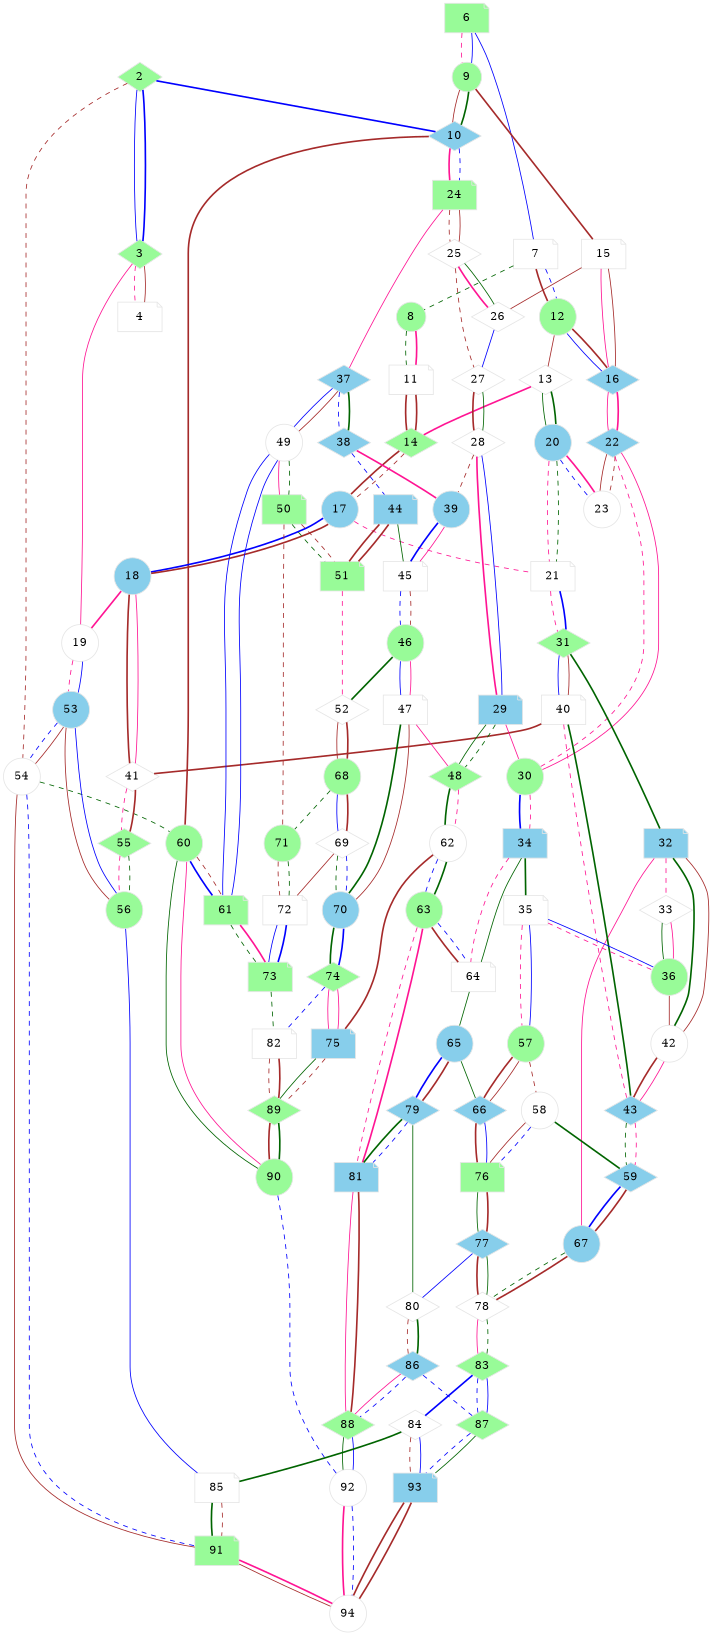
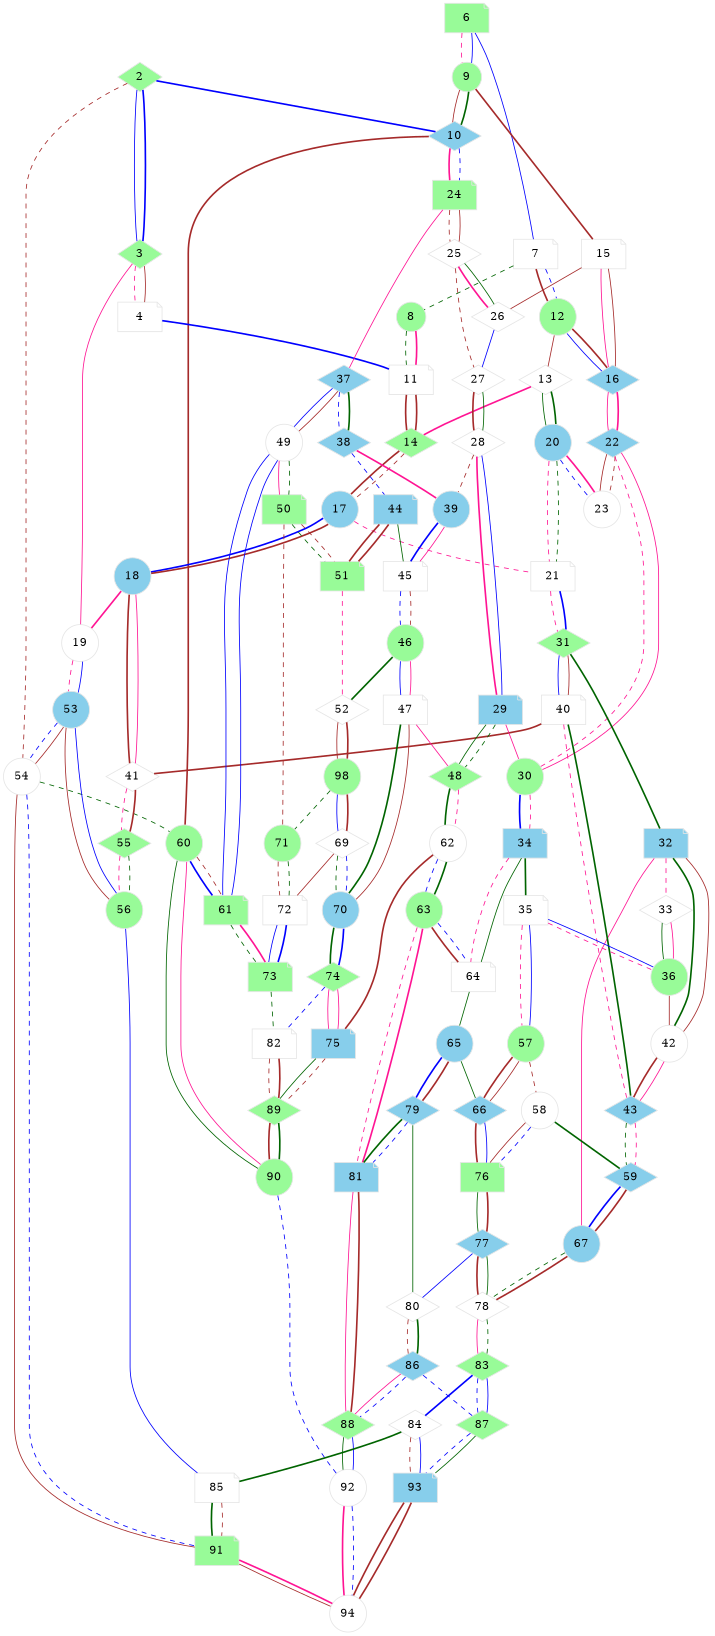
  graph {
    node [color=gray90 fillcolor=white shape=diamond style=filled]
    edge [color=brown style=solid]
    2 [fillcolor=palegreen]
    3 [fillcolor=palegreen]
    10 [fillcolor=skyblue]
    54 [shape=circle]
    6 [fillcolor=palegreen shape=note]
    7 [shape=note]
    9 [fillcolor=palegreen shape=circle]
    4 [shape=note]
    19 [shape=circle]
    24 [fillcolor=palegreen shape=note]
    60 [fillcolor=palegreen shape=circle]
    91 [fillcolor=palegreen shape=note]
    11 [shape=note]
    53 [fillcolor=skyblue shape=circle]
    14 [fillcolor=palegreen]
    8 [fillcolor=palegreen shape=circle]
    12 [fillcolor=palegreen shape=circle]
    15 [shape=note]
    13
    16 [fillcolor=skyblue]
    26
    25
    37 [fillcolor=skyblue]
    61 [fillcolor=palegreen shape=note]
    90 [fillcolor=palegreen shape=circle]
    17 [fillcolor=skyblue shape=circle]
    20 [fillcolor=skyblue shape=circle]
    22 [fillcolor=skyblue]
    21 [shape=note]
    23 [shape=circle]
    18 [fillcolor=skyblue shape=circle]
    27
    30 [fillcolor=palegreen shape=circle]
    41
    31 [fillcolor=palegreen]
    55 [fillcolor=palegreen]
    56 [fillcolor=palegreen shape=circle]
    32 [fillcolor=skyblue shape=note]
    40 [shape=note]
    34 [fillcolor=skyblue shape=note]
    38 [fillcolor=skyblue]
    49 [shape=circle]
    28
    29 [fillcolor=skyblue shape=note]
    39 [fillcolor=skyblue shape=circle]
    48 [fillcolor=palegreen]
    45 [shape=note]
    62 [shape=circle]
    35 [shape=note]
    64 [shape=note]
    33
    42 [shape=circle]
    67 [fillcolor=skyblue shape=circle]
    43 [fillcolor=skyblue]
    36 [fillcolor=palegreen shape=circle]
    57 [fillcolor=palegreen shape=circle]
    65 [fillcolor=skyblue shape=circle]
    58 [shape=circle]
    66 [fillcolor=skyblue]
    44 [fillcolor=skyblue shape=note]
    50 [fillcolor=palegreen shape=note]
    51 [fillcolor=palegreen shape=note]
    46 [fillcolor=palegreen shape=circle]
    59 [fillcolor=skyblue]
    52
    47 [shape=note]
    70 [fillcolor=skyblue shape=circle]
-   68 [fillcolor=palegreen shape=circle]
+   68 [fillcolor=palegreen shape=circle label=98]
    74 [fillcolor=palegreen]
    63 [fillcolor=palegreen shape=circle]
    75 [fillcolor=skyblue shape=note]
    71 [fillcolor=palegreen shape=circle]
    73 [fillcolor=palegreen shape=note]
    72 [shape=note]
    69
    85 [shape=note]
    94 [shape=circle]
    78
    76 [fillcolor=palegreen shape=note]
    77 [fillcolor=skyblue]
    92 [shape=circle]
    82 [shape=note]
    81 [fillcolor=skyblue shape=note]
    89 [fillcolor=palegreen]
    88 [fillcolor=palegreen]
    79 [fillcolor=skyblue]
    80
    83 [fillcolor=palegreen]
    86 [fillcolor=skyblue]
    84
    87 [fillcolor=palegreen]
    93 [fillcolor=skyblue shape=note]
    2 -- 3 [color=blue]
    2 -- 3 [color=blue style=bold]
    2 -- 10 [color=blue style=bold]
    2 -- 54 [style=dashed]
    3 -- 4 [color=deeppink style=dashed]
    3 -- 4
    3 -- 19 [color=deeppink]
    10 -- 24 [color=deeppink style=bold]
    10 -- 24 [color=blue style=dashed]
    10 -- 60 [style=bold]
    54 -- 60 [color=darkgreen style=dashed]
    54 -- 91
    54 -- 91 [color=blue style=dashed]
    6 -- 7 [color=blue]
    6 -- 9 [color=deeppink style=dashed]
    6 -- 9 [color=blue]
    7 -- 8 [color=darkgreen style=dashed]
    7 -- 12 [style=bold]
    7 -- 12 [color=blue style=dashed]
    9 -- 10
    9 -- 10 [color=darkgreen style=bold]
    9 -- 15 [style=bold]
+   4 -- 11 [color=blue style=bold]
    19 -- 53 [color=deeppink style=dashed]
    19 -- 53 [color=blue]
    24 -- 25 [style=dashed]
    24 -- 25
    24 -- 37 [color=deeppink]
    60 -- 61 [color=blue style=bold]
    60 -- 61 [style=dashed]
    60 -- 90 [color=darkgreen]
    60 -- 90 [color=deeppink]
    91 -- 94
    91 -- 94 [color=deeppink style=bold]
    11 -- 14 [style=bold]
    11 -- 14 [style=bold]
    53 -- 54 [color=blue style=dashed]
    53 -- 54
    53 -- 56
    53 -- 56 [color=blue]
    14 -- 17 [style=bold]
    14 -- 17 [style=dashed]
    8 -- 11 [color=darkgreen style=dashed]
    8 -- 11 [color=deeppink style=bold]
    12 -- 13
    12 -- 16 [color=blue]
    12 -- 16 [style=bold]
    15 -- 16 [color=deeppink]
    15 -- 16
    15 -- 26
    13 -- 14 [color=deeppink style=bold]
    13 -- 20 [color=darkgreen]
    13 -- 20 [color=darkgreen style=bold]
    16 -- 22 [color=deeppink]
    16 -- 22 [color=deeppink style=bold]
    26 -- 27 [color=blue]
    25 -- 26 [color=deeppink style=bold]
    25 -- 26 [color=darkgreen]
    25 -- 27 [style=dashed]
    37 -- 38 [color=blue style=dashed]
    37 -- 38 [color=darkgreen style=bold]
    37 -- 49 [color=blue]
    37 -- 49
    61 -- 73 [color=darkgreen style=dashed]
    61 -- 73 [color=deeppink style=bold]
    90 -- 92 [color=blue style=dashed]
    17 -- 21 [color=deeppink style=dashed]
    17 -- 18 [color=blue style=bold]
    17 -- 18 [style=bold]
    20 -- 21 [color=deeppink style=dashed]
    20 -- 21 [color=darkgreen style=dashed]
    20 -- 23 [color=blue style=dashed]
    20 -- 23 [color=deeppink style=bold]
    22 -- 23
    22 -- 23 [style=dashed]
    22 -- 30 [color=deeppink style=dashed]
    22 -- 30 [color=deeppink]
    21 -- 31 [color=deeppink style=dashed]
    21 -- 31 [color=blue style=bold]
    18 -- 19 [color=deeppink style=bold]
    18 -- 41 [style=bold]
    18 -- 41 [color=deeppink]
    27 -- 28 [style=bold]
    27 -- 28 [color=darkgreen]
    30 -- 34 [color=blue style=bold]
    30 -- 34 [color=deeppink style=dashed]
    41 -- 55 [color=deeppink style=dashed]
    41 -- 55 [style=bold]
    31 -- 32 [color=darkgreen style=bold]
    31 -- 40 [color=blue]
    31 -- 40
    55 -- 56 [color=deeppink style=dashed]
    55 -- 56 [color=darkgreen style=dashed]
    56 -- 85 [color=blue]
    32 -- 33 [color=deeppink style=dashed]
    32 -- 42 [color=darkgreen style=bold]
    32 -- 42
    32 -- 67 [color=deeppink]
    40 -- 41 [style=bold]
    40 -- 43 [color=deeppink style=dashed]
    40 -- 43 [color=darkgreen style=bold]
    34 -- 35 [color=darkgreen style=bold]
    34 -- 64 [color=deeppink style=dashed]
    34 -- 64 [color=darkgreen]
    38 -- 39 [color=deeppink style=bold]
    38 -- 44 [color=blue style=dashed]
    49 -- 61 [color=blue]
    49 -- 61 [color=blue]
    49 -- 50 [color=deeppink]
    49 -- 50 [color=darkgreen style=dashed]
    28 -- 29 [color=deeppink style=bold]
    28 -- 29 [color=blue]
    28 -- 39 [style=dashed]
    29 -- 30 [color=deeppink]
    29 -- 48 [color=darkgreen]
    29 -- 48 [color=darkgreen style=dashed]
    39 -- 45 [color=blue style=bold]
    39 -- 45 [color=deeppink]
    48 -- 62 [color=darkgreen style=bold]
    48 -- 62 [color=deeppink style=dashed]
    45 -- 46 [color=blue style=dashed]
    45 -- 46 [style=dashed]
    62 -- 63 [color=blue style=dashed]
    62 -- 63 [color=darkgreen style=bold]
    62 -- 75 [style=bold]
    35 -- 36 [color=deeppink style=dashed]
    35 -- 36 [color=blue]
    35 -- 57 [color=deeppink style=dashed]
    35 -- 57 [color=blue]
    64 -- 65 [color=darkgreen]
    33 -- 36 [color=darkgreen]
    33 -- 36 [color=deeppink]
    42 -- 43 [style=bold]
    42 -- 43 [color=deeppink]
    67 -- 78 [color=darkgreen style=dashed]
    67 -- 78 [style=bold]
    43 -- 59 [color=darkgreen style=dashed]
    43 -- 59 [color=deeppink style=dashed]
    36 -- 42
    57 -- 58 [style=dashed]
    57 -- 66 [style=bold]
    57 -- 66
    65 -- 66 [color=darkgreen]
    65 -- 79 [color=blue style=bold]
    65 -- 79 [style=bold]
    58 -- 59 [color=darkgreen style=bold]
    58 -- 76
    58 -- 76 [color=blue style=dashed]
    66 -- 76 [style=bold]
    66 -- 76 [color=blue]
    44 -- 45 [color=darkgreen]
    44 -- 51 [style=bold]
    44 -- 51 [style=bold]
    50 -- 51 [color=darkgreen style=dashed]
    50 -- 51 [style=dashed]
    50 -- 71 [style=dashed]
    51 -- 52 [color=deeppink style=dashed]
    46 -- 52 [color=darkgreen style=bold]
    46 -- 47 [color=blue]
    46 -- 47 [color=deeppink]
    59 -- 67 [color=blue style=bold]
    59 -- 67 [style=bold]
    52 -- 68
    52 -- 68 [style=bold]
    47 -- 48 [color=deeppink]
    47 -- 70 [color=darkgreen style=bold]
    47 -- 70
    70 -- 74 [color=darkgreen style=bold]
    70 -- 74 [color=blue style=bold]
    68 -- 71 [color=darkgreen style=dashed]
    68 -- 69 [color=blue]
    68 -- 69 [style=bold]
    74 -- 75 [color=deeppink]
    74 -- 75 [color=deeppink]
    74 -- 82 [color=blue style=dashed]
    63 -- 64 [style=bold]
    63 -- 64 [color=blue style=dashed]
    63 -- 81 [color=deeppink style=dashed]
    63 -- 81 [color=deeppink style=bold]
    75 -- 89 [color=darkgreen]
    75 -- 89 [style=dashed]
    71 -- 72 [style=dashed]
    71 -- 72 [color=darkgreen style=dashed]
    73 -- 82 [color=darkgreen style=dashed]
    72 -- 73 [color=blue]
    72 -- 73 [color=blue style=bold]
    69 -- 70 [color=darkgreen style=dashed]
    69 -- 70 [color=blue style=dashed]
    69 -- 72
    85 -- 91 [color=darkgreen style=bold]
    85 -- 91 [style=dashed]
    78 -- 83 [color=deeppink]
    78 -- 83 [color=darkgreen style=dashed]
    76 -- 77 [color=darkgreen]
    76 -- 77 [style=bold]
    77 -- 78 [style=bold]
    77 -- 78 [color=darkgreen]
    77 -- 80 [color=blue]
    92 -- 94 [color=deeppink style=bold]
    92 -- 94 [color=blue style=dashed]
    82 -- 89 [style=dashed]
    82 -- 89 [style=bold]
    81 -- 88 [color=deeppink]
    81 -- 88 [style=bold]
    89 -- 90 [style=bold]
    89 -- 90 [color=darkgreen style=bold]
    88 -- 92 [color=darkgreen]
    88 -- 92 [color=blue]
    79 -- 81 [color=darkgreen style=bold]
    79 -- 81 [color=blue style=dashed]
    79 -- 80 [color=darkgreen]
    80 -- 86 [style=dashed]
    80 -- 86 [color=darkgreen style=bold]
    83 -- 84 [color=blue style=bold]
    83 -- 87 [color=blue style=dashed]
    83 -- 87 [color=blue]
    86 -- 88 [color=deeppink]
    86 -- 88 [color=blue style=dashed]
    86 -- 87 [color=blue style=dashed]
    84 -- 85 [color=darkgreen style=bold]
    84 -- 93 [style=dashed]
    84 -- 93 [color=blue]
    87 -- 93 [color=blue style=dashed]
    87 -- 93 [color=darkgreen]
    93 -- 94 [style=bold]
    93 -- 94 [style=bold]
  }
